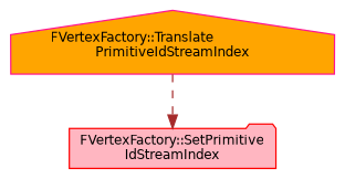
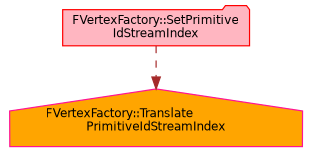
  digraph {
    rankdir=TB
    node [fontname=Helvetica fontsize=10 style=filled]
    n1 [color=red fillcolor=lightpink fontcolor=black height=0.2 label="FVertexFactory::SetPrimitive\lIdStreamIndex" shape=folder width=0.4]
    n2 [color=deeppink fillcolor=orange height=0.2 label="FVertexFactory::Translate\lPrimitiveIdStreamIndex" shape=house width=0.4]
-   n2 -> n1 [color=brown fontname=Helvetica fontsize=10 labelfontname=Helvetica labelfontsize=10 style=dashed arrowhead=normal]
+   n1 -> n2 [color=brown fontname=Helvetica fontsize=10 labelfontname=Helvetica labelfontsize=10 style=dashed arrowhead=normal]
  }
